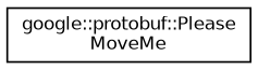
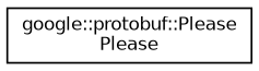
  digraph {
    rankdir=TB
-   n1 [color=black fillcolor=white fontname=Helvetica fontsize=10 height=0.2 label="google::protobuf::Please\lMoveMe" shape=record style=filled width=0.4]
+   n1 [color=black fillcolor=white fontname=Helvetica fontsize=10 height=0.2 label="google::protobuf::Please\lPlease" shape=record style=filled width=0.4]
  }
